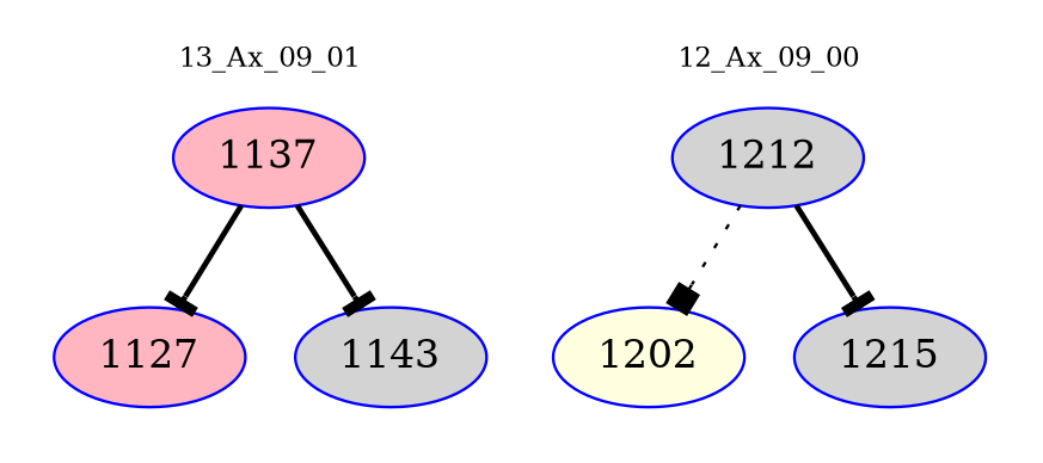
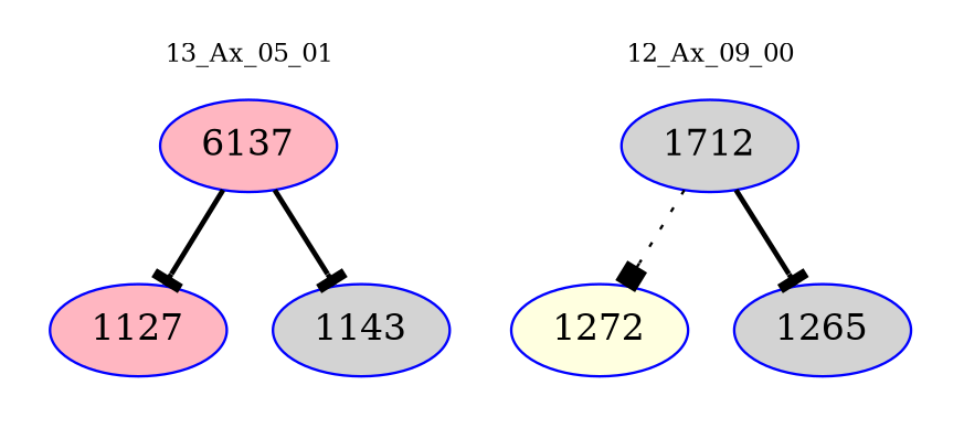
  digraph {
    node [color=blue fillcolor=lightgrey style=filled]
    edge [arrowhead=tee color=black style=bold]
-   n1 [fillcolor=lightpink label=1137]
+   n1 [fillcolor=lightpink label=6137]
    n2 [fillcolor=lightpink label=1127]
    n3 [label=1143]
-   n4 [label=1212]
-   n5 [fillcolor=lightyellow label=1202]
-   n6 [label=1215]
+   n4 [label=1712]
+   n5 [fillcolor=lightyellow label=1272]
+   n6 [label=1265]
    subgraph cluster_1 {
      color=white
      fontsize=10
-     label="13_Ax_09_01"
+     label="13_Ax_05_01"
      n1
      n2
      n3
    }
    subgraph cluster_2 {
      color=white
      fontsize=10
      label="12_Ax_09_00"
      n4
      n5
      n6
    }
    n1 -> n2
    n1 -> n3
    n4 -> n5 [arrowhead=box style=dotted]
    n4 -> n6
  }
